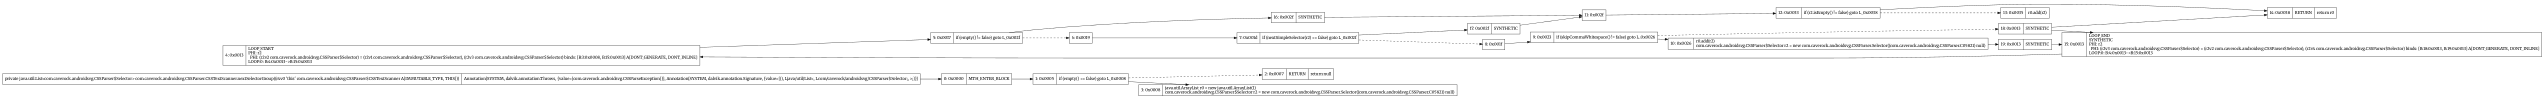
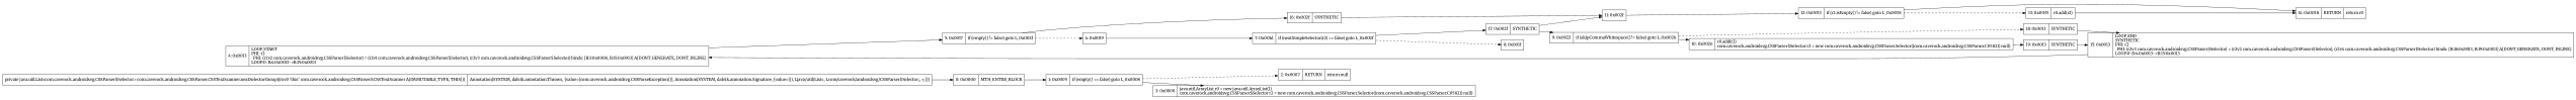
  digraph {
    fontname=Merriweather
    rankdir=LR
    node [fontname=Merriweather shape=record]
    edge [fontname=Merriweather]
    n1 [label="{0\:\ 0x0000|MTH_ENTER_BLOCK\l}"]
    n2 [label="{1\:\ 0x0005|if (empty() == false) goto L_0x0008\l}"]
    n3 [label="{2\:\ 0x0007|RETURN\l|return null\l}"]
    n4 [label="{3\:\ 0x0008|java.util.ArrayList r0 = new java.util.ArrayList(1)\lcom.caverock.androidsvg.CSSParser$Selector r2 = new com.caverock.androidsvg.CSSParser.Selector((com.caverock.androidsvg.CSSParser.C05821) null)\l}"]
    n5 [label="{4\:\ 0x0013|LOOP_START\lPHI: r2 \l  PHI: (r2v2 com.caverock.androidsvg.CSSParser$Selector) = (r2v1 com.caverock.androidsvg.CSSParser$Selector), (r2v3 com.caverock.androidsvg.CSSParser$Selector) binds: [B:3:0x0008, B:15:0x0013] A[DONT_GENERATE, DONT_INLINE]\lLOOP:0: B:4:0x0013\-\>B:15:0x0013\l}"]
    n6 [label="{5\:\ 0x0017|if (empty() != false) goto L_0x002f\l}"]
    n7 [label="{6\:\ 0x0019}"]
    n8 [label="{16\:\ 0x002f|SYNTHETIC\l}"]
    n9 [label="{7\:\ 0x001d|if (nextSimpleSelector(r2) == false) goto L_0x002f\l}"]
    n10 [label="{11\:\ 0x002f}"]
    n11 [label="{8\:\ 0x001f}"]
    n12 [label="{17\:\ 0x002f|SYNTHETIC\l}"]
    n13 [label="{9\:\ 0x0023|if (skipCommaWhitespace() != false) goto L_0x0026\l}"]
    n14 [label="{10\:\ 0x0026|r0.add(r2)\lcom.caverock.androidsvg.CSSParser$Selector r2 = new com.caverock.androidsvg.CSSParser.Selector((com.caverock.androidsvg.CSSParser.C05821) null)\l}"]
    n15 [label="{18\:\ 0x0013|SYNTHETIC\l}"]
    n16 [label="{19\:\ 0x0013|SYNTHETIC\l}"]
    n17 [label="{15\:\ 0x0013|LOOP_END\lSYNTHETIC\lPHI: r2 \l  PHI: (r2v3 com.caverock.androidsvg.CSSParser$Selector) = (r2v2 com.caverock.androidsvg.CSSParser$Selector), (r2v4 com.caverock.androidsvg.CSSParser$Selector) binds: [B:18:0x0013, B:19:0x0013] A[DONT_GENERATE, DONT_INLINE]\lLOOP:0: B:4:0x0013\-\>B:15:0x0013\l}"]
    n18 [label="{12\:\ 0x0033|if (r2.isEmpty() != false) goto L_0x0038\l}"]
    n19 [label="{13\:\ 0x0035|r0.add(r2)\l}"]
    n20 [label="{14\:\ 0x0038|RETURN\l|return r0\l}"]
    n21 [label="{private java.util.List\<com.caverock.androidsvg.CSSParser$Selector\> com.caverock.androidsvg.CSSParser.CSSTextScanner.nextSelectorGroup((r4v0 'this' com.caverock.androidsvg.CSSParser$CSSTextScanner A[IMMUTABLE_TYPE, THIS]))  | Annotation[SYSTEM, dalvik.annotation.Throws, \{value=[com.caverock.androidsvg.CSSParseException]\}], Annotation[SYSTEM, dalvik.annotation.Signature, \{value=[(), Ljava\/util\/List\<, Lcom\/caverock\/androidsvg\/CSSParser$Selector;, \>;]\}]\l}"]
    n1 -> n2
    n2 -> n3 [style=dashed]
    n2 -> n4
    n5 -> n6
    n6 -> n7 [style=dashed]
    n6 -> n8
    n7 -> n9
    n8 -> n10
    n9 -> n11 [style=dashed]
    n9 -> n12
    n10 -> n18
-   n11 -> n13
+   n12 -> n13
    n12 -> n10
    n13 -> n14
    n13 -> n15 [style=dashed]
    n14 -> n16
    n15 -> n17
    n16 -> n17
    n17 -> n5
    n18 -> n19 [style=dashed]
    n18 -> n20
-   n15 -> n20
+   n19 -> n20
    n21 -> n1
  }
